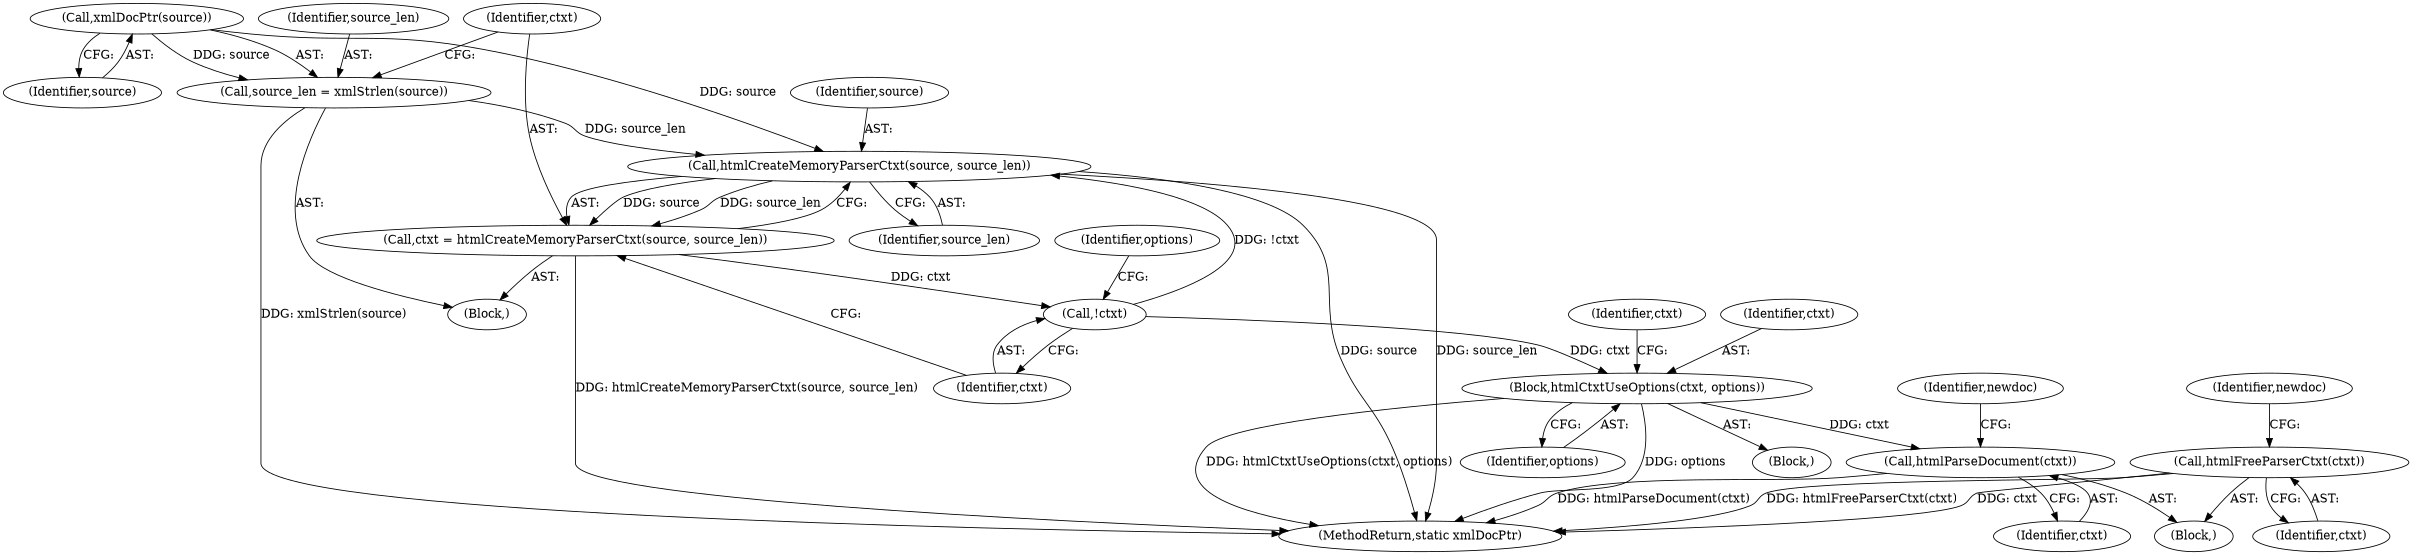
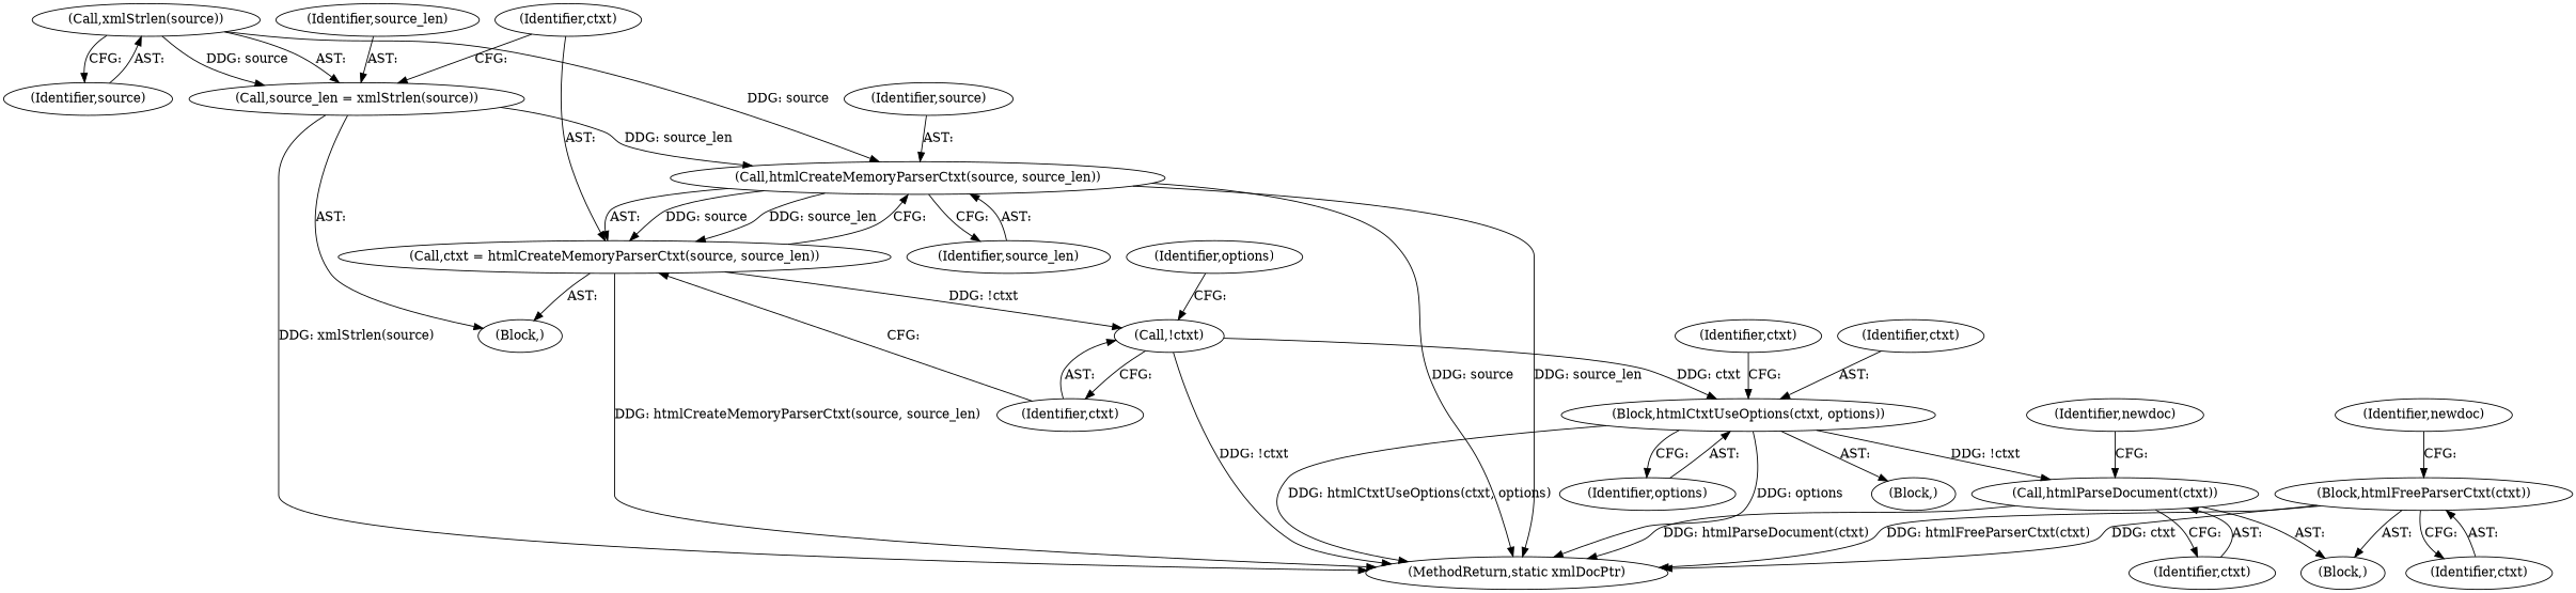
  digraph {
-   n1 [label="(Call,xmlDocPtr(source))"]
+   n1 [label="(Call,xmlStrlen(source))"]
    n2 [label="(Call,source_len = xmlStrlen(source))"]
    n3 [label="(Call,htmlCreateMemoryParserCtxt(source, source_len))"]
    n4 [label="(Identifier,source)"]
    n5 [label="(MethodReturn,static xmlDocPtr)"]
    n6 [label="(Block,)"]
    n7 [label="(Call,ctxt = htmlCreateMemoryParserCtxt(source, source_len))"]
    n8 [label="(Identifier,source_len)"]
    n9 [label="(Call,!ctxt)"]
    n10 [label="(Block,htmlCtxtUseOptions(ctxt, options))"]
    n11 [label="(Identifier,ctxt)"]
    n12 [label="(Call,htmlParseDocument(ctxt))"]
    n13 [label="(Identifier,options)"]
    n14 [label="(Block,)"]
    n15 [label="(Identifier,ctxt)"]
    n16 [label="(Block,)"]
-   n17 [label="(Call,htmlFreeParserCtxt(ctxt))"]
+   n17 [label="(Block,htmlFreeParserCtxt(ctxt))"]
    n18 [label="(Identifier,ctxt)"]
    n19 [label="(Identifier,source)"]
    n20 [label="(Identifier,newdoc)"]
    n21 [label="(Identifier,options)"]
    n22 [label="(Identifier,source_len)"]
    n23 [label="(Identifier,ctxt)"]
    n24 [label="(Identifier,ctxt)"]
    n25 [label="(Identifier,newdoc)"]
    n26 [label="(Identifier,ctxt)"]
    n1 -> n2 [label="AST: "]
    n1 -> n2 [label="DDG: source"]
    n1 -> n3 [label="DDG: source"]
    n1 -> n4 [label="CFG: "]
    n2 -> n3 [label="DDG: source_len"]
    n2 -> n5 [label="DDG: xmlStrlen(source)"]
    n2 -> n6 [label="AST: "]
    n3 -> n5 [label="DDG: source"]
    n3 -> n5 [label="DDG: source_len"]
    n3 -> n7 [label="AST: "]
    n3 -> n7 [label="DDG: source"]
    n3 -> n7 [label="DDG: source_len"]
    n3 -> n8 [label="CFG: "]
    n4 -> n1 [label="AST: "]
    n7 -> n3 [label="CFG: "]
    n7 -> n5 [label="DDG: htmlCreateMemoryParserCtxt(source, source_len)"]
    n7 -> n6 [label="AST: "]
-   n7 -> n9 [label="DDG: ctxt"]
+   n7 -> n9 [label="DDG: !ctxt"]
    n8 -> n3 [label="AST: "]
-   n9 -> n3 [label="DDG: !ctxt"]
+   n9 -> n5 [label="DDG: !ctxt"]
    n9 -> n10 [label="DDG: ctxt"]
    n9 -> n11 [label="CFG: "]
    n10 -> n5 [label="DDG: htmlCtxtUseOptions(ctxt, options)"]
    n10 -> n5 [label="DDG: options"]
-   n10 -> n12 [label="DDG: ctxt"]
+   n10 -> n12 [label="DDG: !ctxt"]
    n10 -> n13 [label="CFG: "]
    n10 -> n14 [label="AST: "]
    n11 -> n7 [label="CFG: "]
    n11 -> n9 [label="AST: "]
    n12 -> n5 [label="DDG: htmlParseDocument(ctxt)"]
    n12 -> n15 [label="CFG: "]
    n12 -> n16 [label="AST: "]
    n13 -> n10 [label="AST: "]
    n15 -> n12 [label="AST: "]
    n17 -> n5 [label="DDG: ctxt"]
    n17 -> n5 [label="DDG: htmlFreeParserCtxt(ctxt)"]
    n17 -> n16 [label="AST: "]
    n17 -> n18 [label="CFG: "]
    n18 -> n17 [label="AST: "]
    n19 -> n3 [label="AST: "]
    n20 -> n17 [label="CFG: "]
    n21 -> n9 [label="CFG: "]
    n22 -> n2 [label="AST: "]
    n23 -> n2 [label="CFG: "]
    n23 -> n7 [label="AST: "]
    n24 -> n10 [label="AST: "]
    n25 -> n12 [label="CFG: "]
    n26 -> n10 [label="CFG: "]
  }
